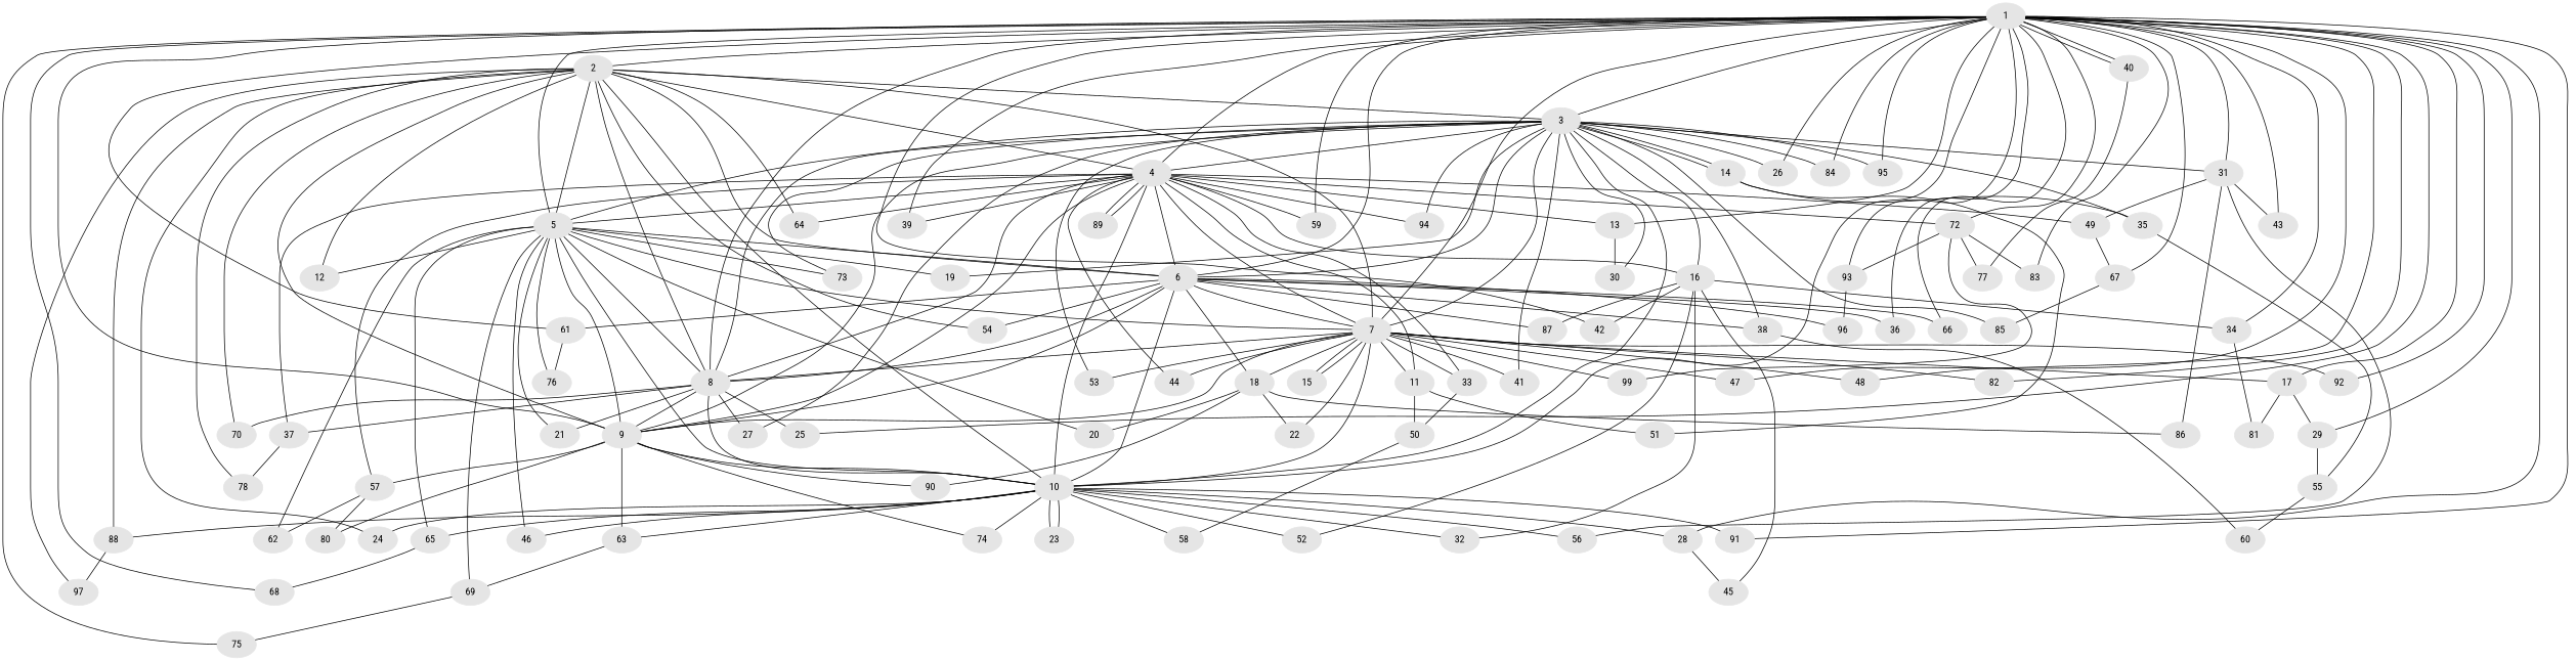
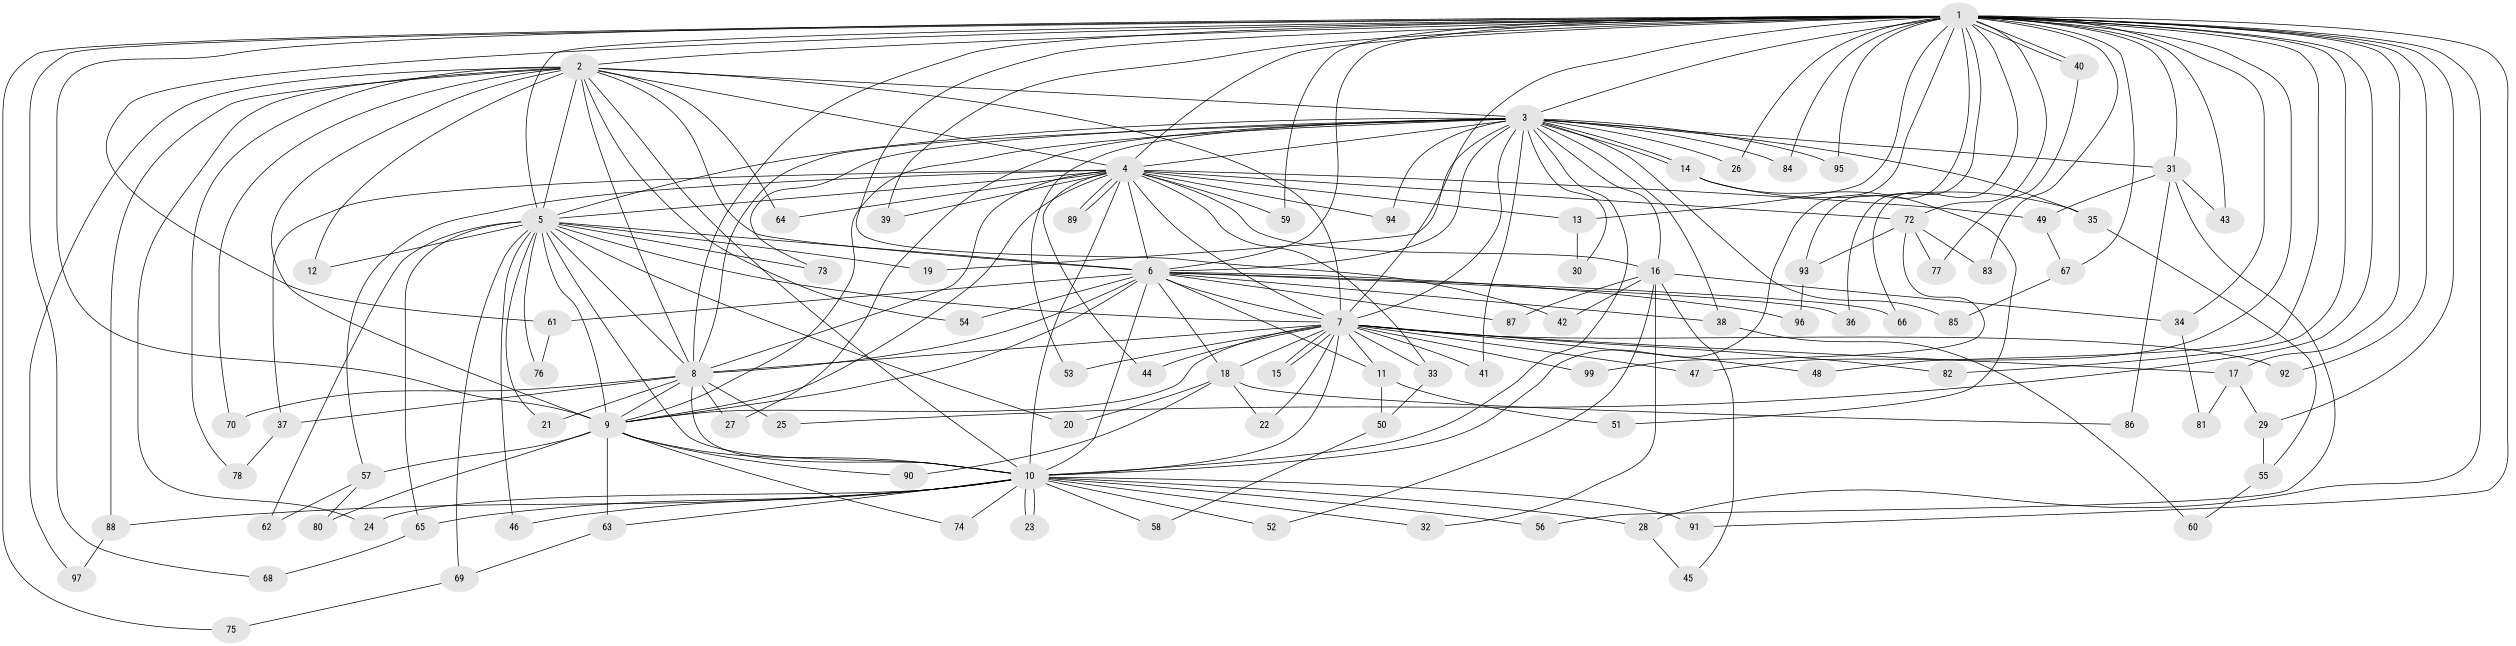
  graph {
    fontname="Roboto Condensed"
    node [color=gray90 fontname="Roboto Condensed" style=filled]
    edge [fontname="Roboto Condensed"]
    1
    2
    3
    4
    5
    6
    7
    8
    9
    10
    13
    17
    25
    26
    28
    29
    31
    34
    36
    39
    40
    42
    43
    47
    48
    59
    61
    66
    67
    68
    72
    75
    82
    83
    84
    91
    92
    93
    95
    12
    24
    54
    64
    70
    78
    88
    97
    14
    16
    19
    27
    30
    35
    38
    41
    53
    73
    85
    94
    33
    37
    44
    49
    57
    89
    20
    21
    46
    62
    65
    69
    76
    11
    18
    87
    96
    15
    22
    n79 [label=99]
    63
    74
    80
    90
    23
    32
    52
    56
    58
    81
    45
    55
    86
    77
    51
    60
    50
    1 -- 2
    1 -- 3
    1 -- 4
    1 -- 5
    1 -- 6
    1 -- 7
    1 -- 8
    1 -- 9
    1 -- 10
    1 -- 13
    1 -- 17
    1 -- 25
    1 -- 26
    1 -- 28
    1 -- 29
    1 -- 31
    1 -- 34
    1 -- 36
    1 -- 39
    1 -- 40
    1 -- 40
    1 -- 42
    1 -- 43
    1 -- 47
    1 -- 48
    1 -- 59
    1 -- 61
    1 -- 66
    1 -- 67
    1 -- 68
    1 -- 72
    1 -- 75
    1 -- 82
    1 -- 83
    1 -- 84
    1 -- 91
    1 -- 92
    1 -- 93
    1 -- 95
    2 -- 3
    2 -- 4
    2 -- 5
    2 -- 6
    2 -- 7
    2 -- 8
    2 -- 9
    2 -- 10
    2 -- 12
    2 -- 24
    2 -- 54
    2 -- 64
    2 -- 70
    2 -- 78
    2 -- 88
    2 -- 97
    3 -- 4
    3 -- 5
    3 -- 6
    3 -- 7
    3 -- 8
    3 -- 9
    3 -- 10
    3 -- 26
    3 -- 31
    3 -- 84
    3 -- 95
    3 -- 14
    3 -- 14
    3 -- 16
    3 -- 19
    3 -- 27
    3 -- 30
    3 -- 35
    3 -- 38
    3 -- 41
    3 -- 53
    3 -- 73
    3 -- 85
    3 -- 94
    4 -- 5
    4 -- 6
    4 -- 7
    4 -- 8
    4 -- 9
    4 -- 10
    4 -- 13
    4 -- 39
    4 -- 59
    4 -- 72
    4 -- 64
    4 -- 16
    4 -- 94
    4 -- 33
    4 -- 37
    4 -- 44
    4 -- 49
    4 -- 57
    4 -- 89
    4 -- 89
    5 -- 6
    5 -- 7
    5 -- 8
    5 -- 9
    5 -- 10
    5 -- 12
    5 -- 19
    5 -- 73
    5 -- 20
    5 -- 21
    5 -- 46
    5 -- 62
    5 -- 65
    5 -- 69
    5 -- 76
    6 -- 7
    6 -- 8
    6 -- 9
    6 -- 10
    6 -- 36
    6 -- 61
    6 -- 66
    6 -- 54
    6 -- 38
-   4 -- 11
+   6 -- 11
    6 -- 18
    6 -- 87
    6 -- 96
    7 -- 8
    7 -- 9
    7 -- 10
    7 -- 17
    7 -- 47
    7 -- 48
    7 -- 82
    7 -- 92
    7 -- 41
    7 -- 53
    7 -- 33
    7 -- 44
    7 -- 11
    7 -- 18
    7 -- 15
    7 -- 15
    7 -- 22
    7 -- n79
    8 -- 9
    8 -- 10
    8 -- 25
    8 -- 70
    8 -- 27
    8 -- 37
    8 -- 21
    9 -- 10
    9 -- 57
    9 -- 63
    9 -- 74
    9 -- 80
    9 -- 90
    10 -- 28
    10 -- 91
    10 -- 24
    10 -- 88
    10 -- 46
    10 -- 65
    10 -- 63
    10 -- 74
    10 -- 23
    10 -- 23
    10 -- 32
    10 -- 52
    10 -- 56
    10 -- 58
    13 -- 30
    17 -- 29
    17 -- 81
    28 -- 45
    29 -- 55
    31 -- 43
    31 -- 49
    31 -- 56
    31 -- 86
    34 -- 81
    40 -- 77
    61 -- 76
    67 -- 85
    72 -- 83
    72 -- 93
    72 -- n79
    72 -- 77
    93 -- 96
    88 -- 97
    14 -- 35
    14 -- 51
    16 -- 34
    16 -- 42
    16 -- 87
    16 -- 32
    16 -- 52
    16 -- 45
    35 -- 55
    38 -- 60
    33 -- 50
    37 -- 78
    49 -- 67
    57 -- 62
    57 -- 80
    65 -- 68
    69 -- 75
    11 -- 51
    11 -- 50
    18 -- 20
    18 -- 22
    18 -- 90
    18 -- 86
    63 -- 69
    55 -- 60
    50 -- 58
  }
